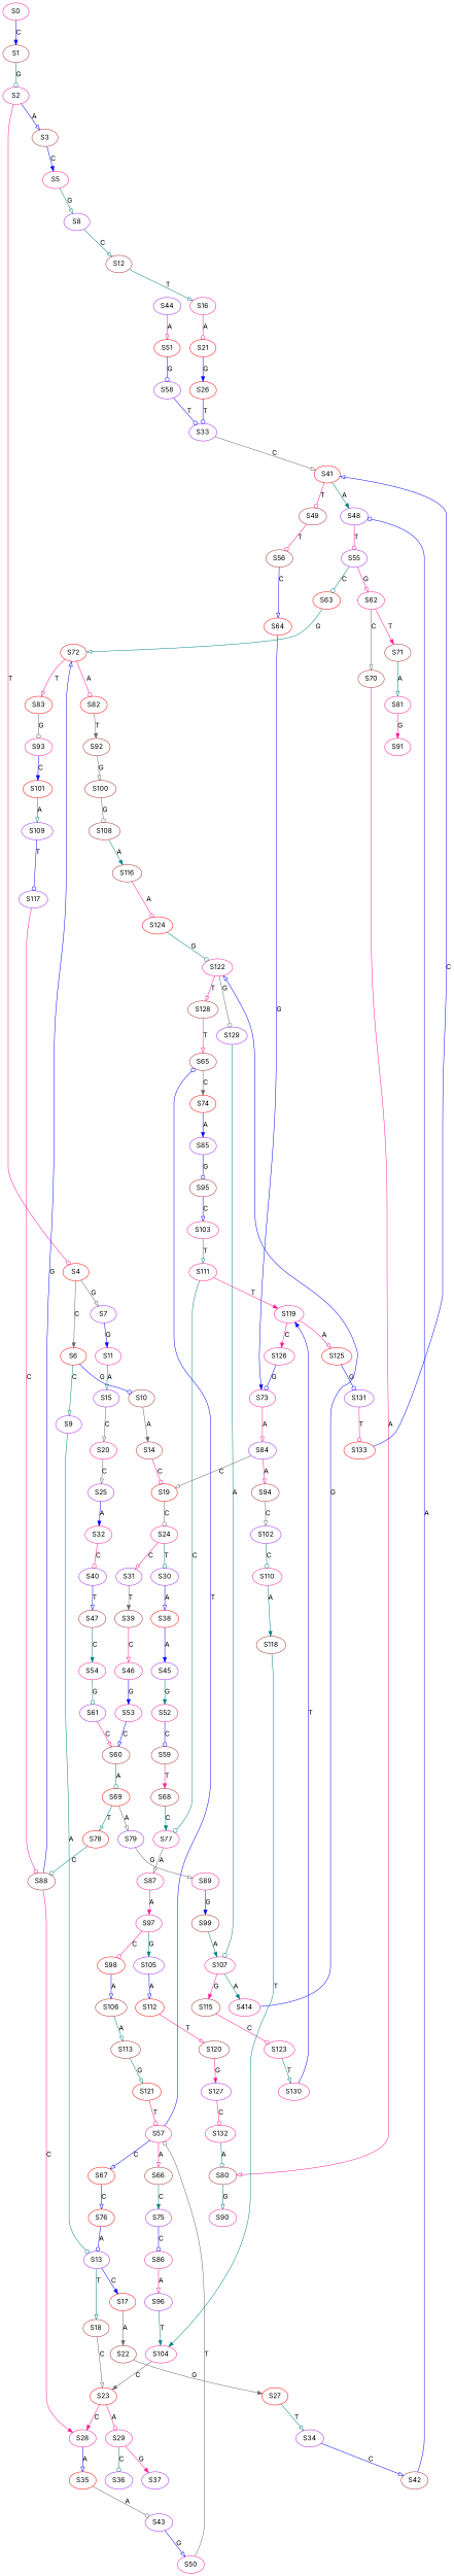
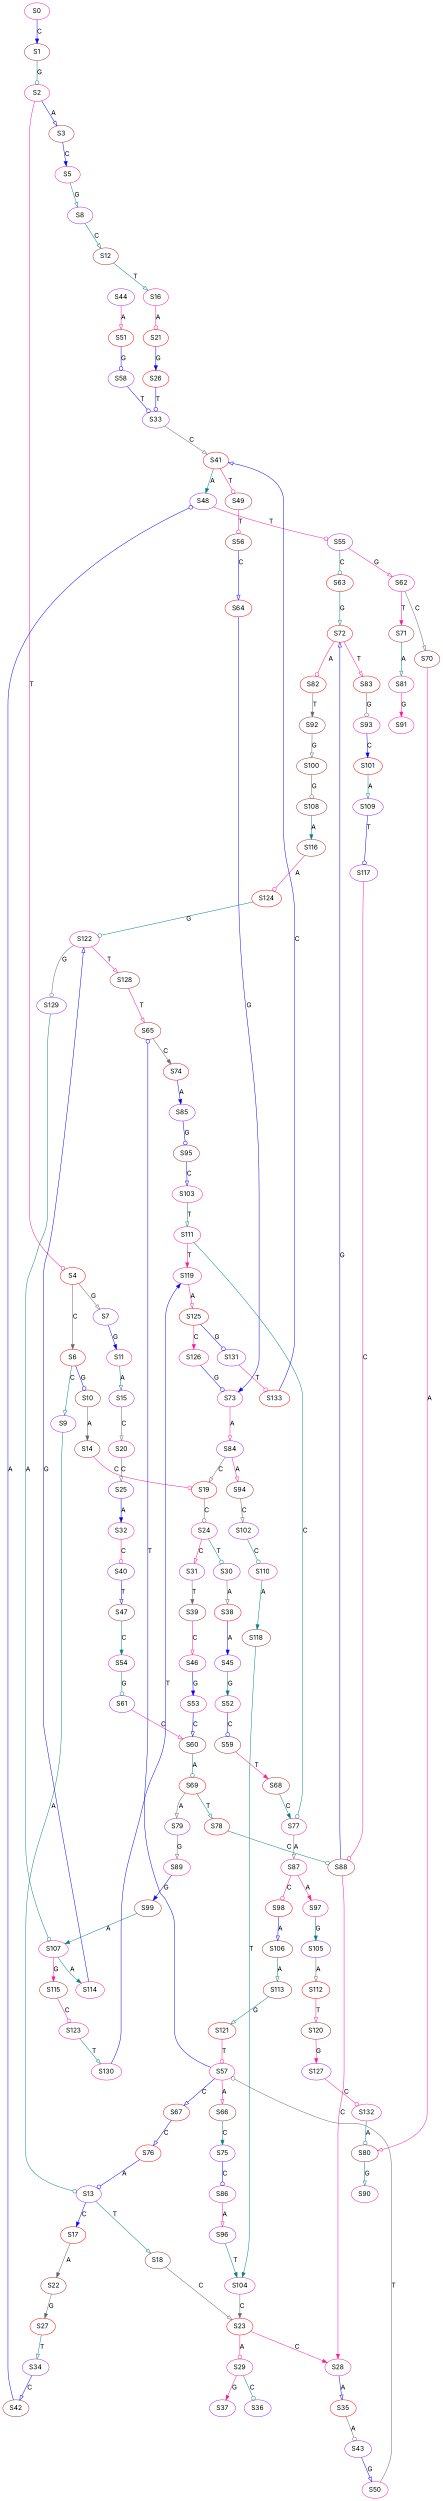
  strict digraph {
    fontname=Inter
    node [color=deeppink fontname=Inter]
    edge [arrowhead=onormal color=deeppink fontname=Inter]
    S1 [color=brown]
    S0
    S2
    S3 [color=brown]
    S4 [color=red]
    S5
    S6 [color=red]
    S7 [color=purple]
    S8 [color=purple]
    S9 [color=purple]
    S10 [color=brown]
    S11
    S12 [color=brown]
    S13 [color=purple]
    S14 [color=brown]
    S15 [color=purple]
    S16
    S17 [color=red]
    S18 [color=brown]
    S19 [color=red]
    S20
    S21 [color=red]
    S22 [color=brown]
    S23 [color=red]
    S24
    S25 [color=purple]
    S26 [color=red]
    S27 [color=red]
    S28
    S29
    S30 [color=purple]
    S31 [color=purple]
    S32
    S33 [color=purple]
    S34 [color=purple]
    S35 [color=red]
    S36 [color=purple]
    S37 [color=purple]
    S38 [color=red]
    S39 [color=brown]
    S40 [color=purple]
    S41 [color=red]
    S42 [color=brown]
    S43 [color=purple]
    S45 [color=purple]
    S46
    S47 [color=brown]
    S48 [color=purple]
    S49 [color=brown]
    S50
    S44 [color=purple]
    S51 [color=red]
    S52
    S53
    S54
    S55 [color=purple]
    S56 [color=brown]
    S57
    S58 [color=purple]
    S59 [color=brown]
    S60 [color=brown]
    S61 [color=purple]
    S62
    S63 [color=red]
    S64 [color=red]
    S65 [color=brown]
    S66 [color=brown]
    S67 [color=red]
    S68 [color=brown]
    S69 [color=red]
    S70 [color=brown]
    S71 [color=brown]
    S72 [color=red]
    S73
    S74 [color=red]
    S75 [color=purple]
    S76 [color=red]
    S77
    S78 [color=red]
    S79 [color=purple]
    S80 [color=brown]
    S81
    S82 [color=red]
    S83 [color=red]
    S84 [color=purple]
    S85 [color=purple]
    S86
    S87
    S88 [color=brown]
    S89
    S90
    S91
    S92 [color=brown]
    S93
    S94 [color=brown]
    S95 [color=brown]
    S96 [color=purple]
    S97
    S98 [color=red]
    S99 [color=brown]
    S100 [color=brown]
    S101 [color=red]
    S102 [color=purple]
    S103
    S104
    S105 [color=purple]
    S106 [color=brown]
    S107
    S108 [color=brown]
    S109 [color=purple]
    S110
    S111
    S112 [color=red]
    S113 [color=brown]
-   S114 [label=S414]
+   S114
    S115 [color=brown]
    S116 [color=brown]
    S117 [color=purple]
    S118 [color=brown]
    S119
    S120 [color=brown]
    S121 [color=red]
    S122
    S123
    S124 [color=red]
    S125 [color=red]
    S126
    S127 [color=purple]
    S128 [color=brown]
    S129 [color=purple]
    S130
    S131 [color=purple]
    S132
    S133 [color=red]
    S1 -> S2 [arrowhead=odot color=teal label=G]
    S0 -> S1 [arrowhead=normal color=blue label=C]
    S2 -> S3 [color=blue label=A]
    S2 -> S4 [arrowhead=odot label=T]
    S3 -> S5 [arrowhead=normal color=blue label=C]
    S4 -> S6 [arrowhead=normal color=gray40 label=C]
    S4 -> S7 [color=gray40 label=G]
    S5 -> S8 [color=teal label=G]
    S6 -> S9 [color=teal label=C]
    S6 -> S10 [arrowhead=odot color=blue label=G]
    S7 -> S11 [arrowhead=normal color=blue label=G]
    S8 -> S12 [color=teal label=C]
    S9 -> S13 [arrowhead=odot color=teal label=A]
    S10 -> S14 [arrowhead=normal color=gray40 label=A]
    S11 -> S15 [color=teal label=A]
    S12 -> S16 [color=teal label=T]
    S13 -> S17 [arrowhead=normal color=blue label=C]
    S13 -> S18 [color=teal label=T]
    S14 -> S19 [arrowhead=odot label=C]
    S15 -> S20 [color=gray40 label=C]
    S16 -> S21 [arrowhead=odot label=A]
    S17 -> S22 [arrowhead=normal color=gray40 label=A]
    S18 -> S23 [color=gray40 label=C]
    S19 -> S24 [arrowhead=odot color=gray40 label=C]
    S20 -> S25 [color=gray40 label=C]
    S21 -> S26 [arrowhead=normal color=blue label=G]
    S22 -> S27 [arrowhead=normal color=gray40 label=G]
    S23 -> S28 [arrowhead=normal label=C]
    S23 -> S29 [arrowhead=odot label=A]
    S24 -> S30 [arrowhead=odot color=teal label=T]
    S24 -> S31 [label=C]
    S25 -> S32 [arrowhead=normal color=blue label=A]
    S26 -> S33 [arrowhead=odot color=blue label=T]
    S27 -> S34 [color=teal label=T]
    S28 -> S35 [color=blue label=A]
    S29 -> S36 [arrowhead=odot color=teal label=C]
    S29 -> S37 [arrowhead=normal label=G]
-   S30 -> S38 [color=blue label=A]
+   S30 -> S38 [color=gray40 label=A]
    S31 -> S39 [arrowhead=normal color=gray40 label=T]
    S32 -> S40 [arrowhead=odot label=C]
    S33 -> S41 [color=gray40 label=C]
    S34 -> S42 [color=blue label=C]
    S35 -> S43 [arrowhead=odot color=gray40 label=A]
    S38 -> S45 [arrowhead=normal color=blue label=A]
    S39 -> S46 [label=C]
    S40 -> S47 [color=blue label=T]
    S41 -> S48 [arrowhead=normal color=teal label=A]
    S41 -> S49 [arrowhead=odot label=T]
    S42 -> S48 [arrowhead=odot color=blue label=A]
    S43 -> S50 [color=blue label=G]
    S45 -> S52 [arrowhead=normal color=teal label=G]
    S46 -> S53 [arrowhead=normal color=blue label=G]
    S47 -> S54 [arrowhead=normal color=teal label=C]
    S48 -> S55 [arrowhead=odot label=T]
    S49 -> S56 [arrowhead=odot label=T]
    S50 -> S57 [arrowhead=odot color=gray40 label=T]
    S44 -> S51 [label=A]
    S51 -> S58 [arrowhead=odot color=blue label=G]
    S52 -> S59 [arrowhead=odot color=blue label=C]
    S53 -> S60 [color=blue label=C]
    S54 -> S61 [arrowhead=odot color=teal label=G]
    S55 -> S62 [label=G]
    S55 -> S63 [arrowhead=odot color=teal label=C]
    S56 -> S64 [color=blue label=C]
    S57 -> S65 [arrowhead=odot color=blue label=T]
    S57 -> S66 [label=A]
    S57 -> S67 [color=blue label=C]
    S58 -> S33 [arrowhead=odot color=blue label=T]
    S59 -> S68 [arrowhead=normal label=T]
    S60 -> S69 [arrowhead=odot color=teal label=A]
    S61 -> S60 [label=C]
    S62 -> S70 [color=gray40 label=C]
    S62 -> S71 [arrowhead=normal label=T]
    S63 -> S72 [color=teal label=G]
    S64 -> S73 [arrowhead=normal color=blue label=G]
    S65 -> S74 [arrowhead=normal color=gray40 label=C]
    S66 -> S75 [arrowhead=normal color=teal label=C]
    S67 -> S76 [color=blue label=C]
    S68 -> S77 [arrowhead=normal color=teal label=C]
    S69 -> S78 [color=teal label=T]
    S69 -> S79 [color=gray40 label=A]
    S70 -> S80 [label=A]
    S71 -> S81 [color=teal label=A]
    S72 -> S82 [arrowhead=odot label=A]
    S72 -> S83 [label=T]
    S73 -> S84 [label=A]
    S74 -> S85 [arrowhead=normal color=blue label=A]
    S75 -> S86 [arrowhead=odot color=blue label=C]
    S76 -> S13 [arrowhead=odot color=blue label=A]
    S77 -> S87 [color=gray40 label=A]
    S78 -> S88 [arrowhead=odot color=teal label=C]
    S79 -> S89 [color=gray40 label=G]
    S80 -> S90 [color=teal label=G]
    S81 -> S91 [arrowhead=normal label=G]
    S82 -> S92 [arrowhead=normal color=gray40 label=T]
    S83 -> S93 [arrowhead=odot color=gray40 label=G]
    S84 -> S19 [color=gray40 label=C]
    S84 -> S94 [label=A]
    S85 -> S95 [arrowhead=odot color=blue label=G]
    S86 -> S96 [label=A]
    S87 -> S97 [arrowhead=normal label=A]
-   S97 -> S98 [arrowhead=odot label=C]
+   S87 -> S98 [arrowhead=odot label=C]
    S88 -> S28 [arrowhead=normal label=C]
    S88 -> S72 [color=blue label=G]
    S89 -> S99 [arrowhead=normal color=blue label=G]
    S92 -> S100 [color=gray40 label=G]
    S93 -> S101 [arrowhead=normal color=blue label=C]
    S94 -> S102 [color=gray40 label=C]
    S95 -> S103 [color=blue label=C]
    S96 -> S104 [arrowhead=normal color=teal label=T]
    S97 -> S105 [arrowhead=normal color=teal label=G]
    S98 -> S106 [color=blue label=A]
    S99 -> S107 [arrowhead=normal color=teal label=A]
    S100 -> S108 [arrowhead=odot color=gray40 label=G]
    S101 -> S109 [color=teal label=A]
    S102 -> S110 [arrowhead=odot color=teal label=C]
    S103 -> S111 [color=teal label=T]
    S104 -> S23 [arrowhead=normal color=gray40 label=C]
-   S105 -> S112 [color=blue label=A]
+   S105 -> S112 [color=gray40 label=A]
    S106 -> S113 [color=teal label=A]
    S107 -> S114 [arrowhead=normal color=teal label=A]
    S107 -> S115 [arrowhead=normal label=G]
    S108 -> S116 [arrowhead=normal color=teal label=A]
    S109 -> S117 [arrowhead=odot color=blue label=T]
    S110 -> S118 [arrowhead=normal color=teal label=A]
    S111 -> S77 [arrowhead=odot color=teal label=C]
    S111 -> S119 [arrowhead=normal label=T]
    S112 -> S120 [label=T]
    S113 -> S121 [color=teal label=G]
    S114 -> S122 [color=blue label=G]
    S115 -> S123 [arrowhead=odot label=C]
    S116 -> S124 [arrowhead=odot label=A]
    S117 -> S88 [arrowhead=odot label=C]
    S118 -> S104 [arrowhead=normal color=teal label=T]
    S119 -> S125 [label=A]
-   S119 -> S126 [arrowhead=normal label=C]
+   S125 -> S126 [arrowhead=normal label=C]
    S120 -> S127 [arrowhead=normal label=G]
    S121 -> S57 [arrowhead=odot label=T]
    S122 -> S128 [label=T]
    S122 -> S129 [arrowhead=odot color=gray40 label=G]
    S123 -> S130 [color=teal label=T]
    S124 -> S122 [arrowhead=odot color=teal label=G]
    S125 -> S131 [arrowhead=odot color=blue label=G]
    S126 -> S73 [arrowhead=odot color=blue label=G]
    S127 -> S132 [arrowhead=odot label=C]
    S128 -> S65 [label=T]
    S129 -> S107 [arrowhead=odot color=teal label=A]
    S130 -> S119 [arrowhead=normal color=blue label=T]
    S131 -> S133 [arrowhead=odot label=T]
    S132 -> S80 [arrowhead=odot color=teal label=A]
    S133 -> S41 [color=blue label=C]
  }
